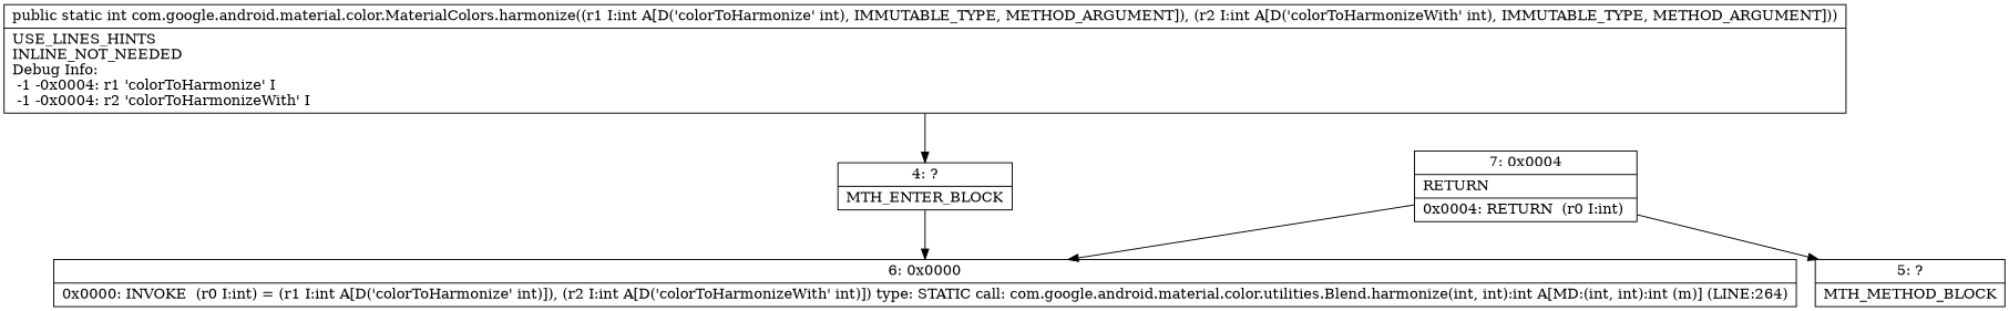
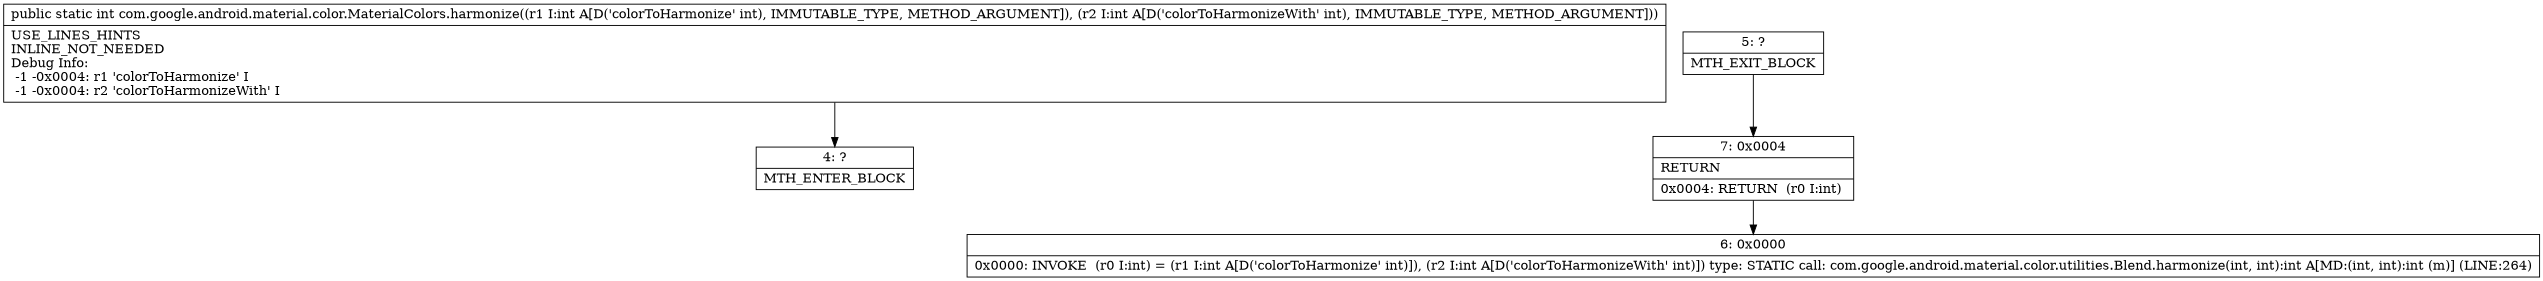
  digraph {
    node [shape=record]
    n1 [label="{4\:\ ?|MTH_ENTER_BLOCK\l}"]
    n2 [label="{6\:\ 0x0000|0x0000: INVOKE  (r0 I:int) = (r1 I:int A[D('colorToHarmonize' int)]), (r2 I:int A[D('colorToHarmonizeWith' int)]) type: STATIC call: com.google.android.material.color.utilities.Blend.harmonize(int, int):int A[MD:(int, int):int (m)] (LINE:264)\l}"]
    n3 [label="{7\:\ 0x0004|RETURN\l|0x0004: RETURN  (r0 I:int) \l}"]
-   n4 [label="{5\:\ ?|MTH_METHOD_BLOCK\l}"]
+   n4 [label="{5\:\ ?|MTH_EXIT_BLOCK\l}"]
    n5 [label="{public static int com.google.android.material.color.MaterialColors.harmonize((r1 I:int A[D('colorToHarmonize' int), IMMUTABLE_TYPE, METHOD_ARGUMENT]), (r2 I:int A[D('colorToHarmonizeWith' int), IMMUTABLE_TYPE, METHOD_ARGUMENT]))  | USE_LINES_HINTS\lINLINE_NOT_NEEDED\lDebug Info:\l  \-1 \-0x0004: r1 'colorToHarmonize' I\l  \-1 \-0x0004: r2 'colorToHarmonizeWith' I\l}"]
-   n1 -> n2
    n3 -> n2
-   n3 -> n4
+   n4 -> n3
    n5 -> n1
  }
